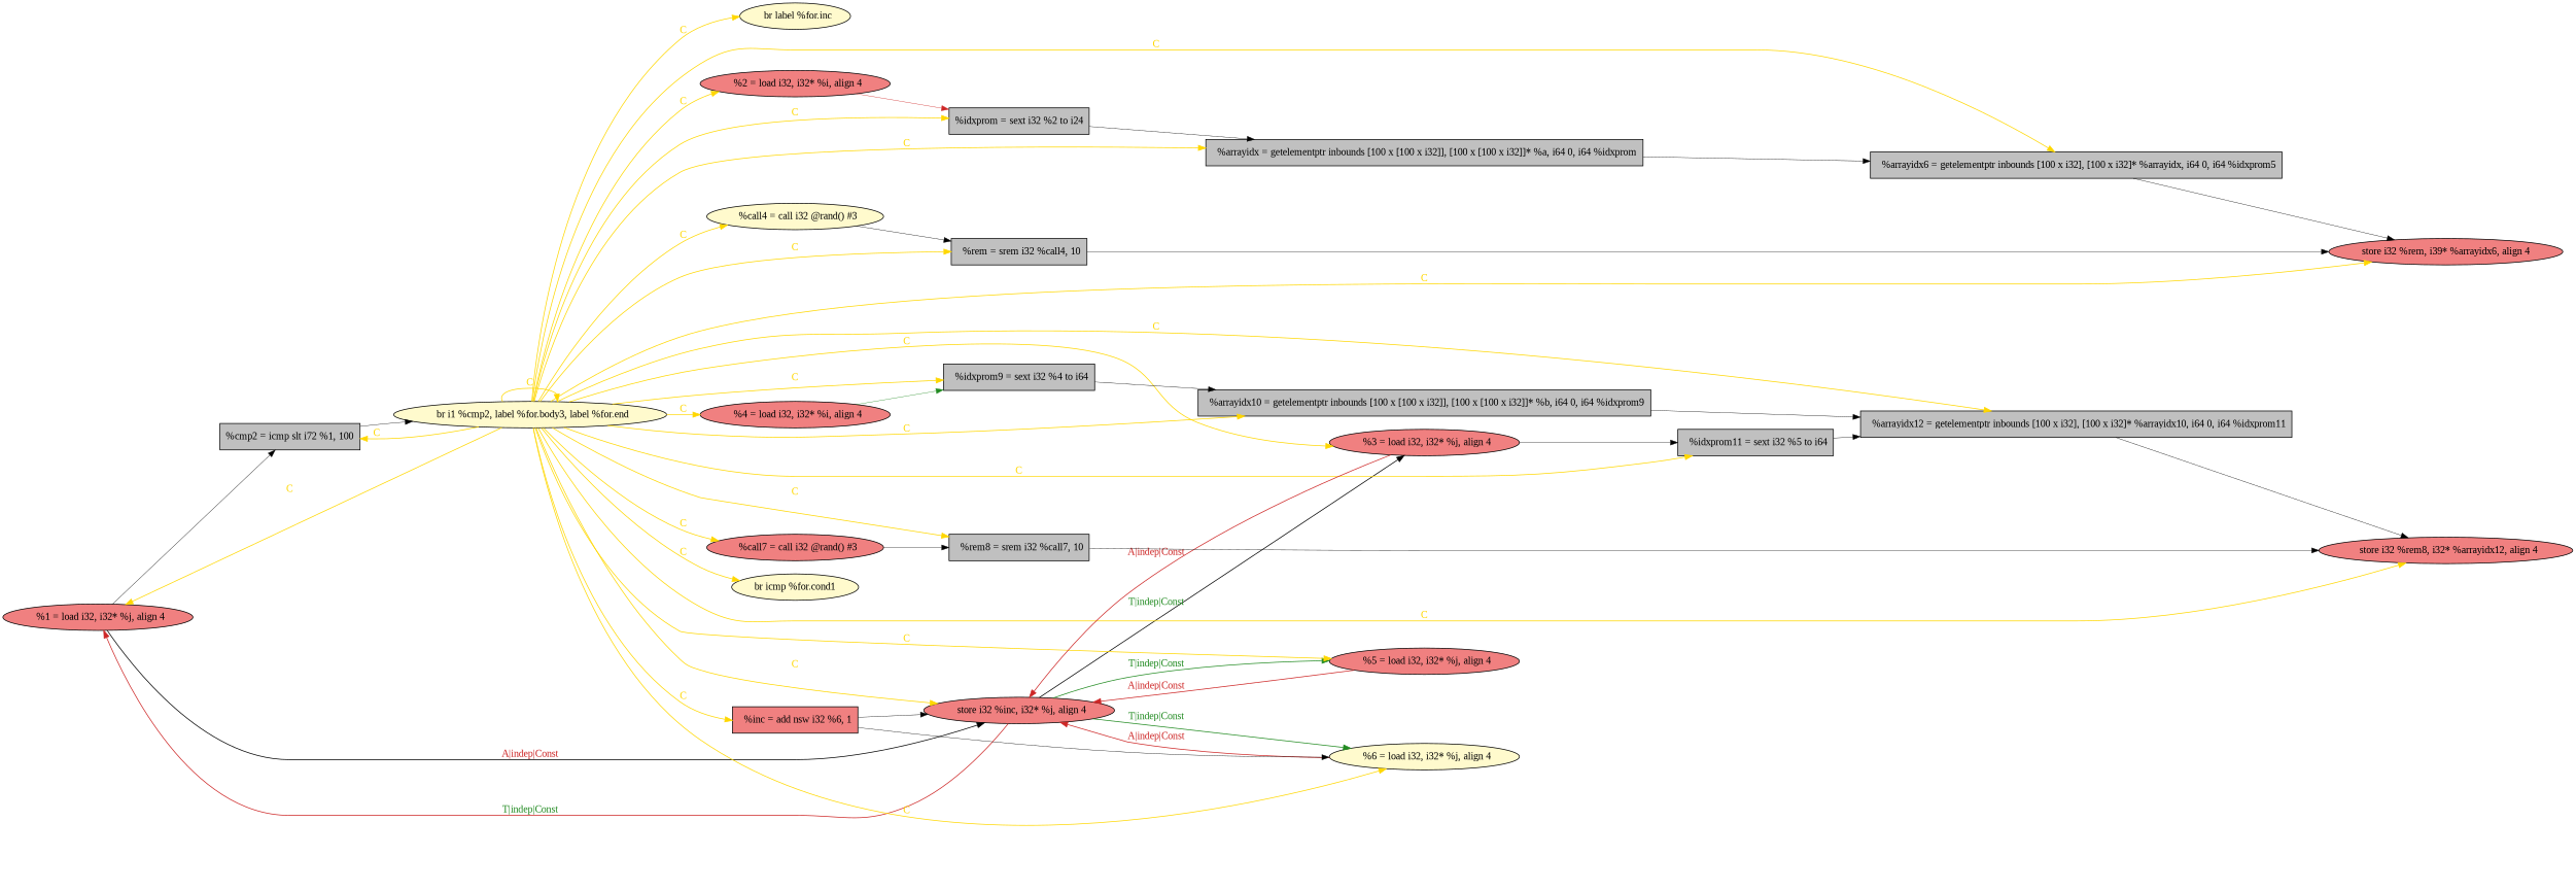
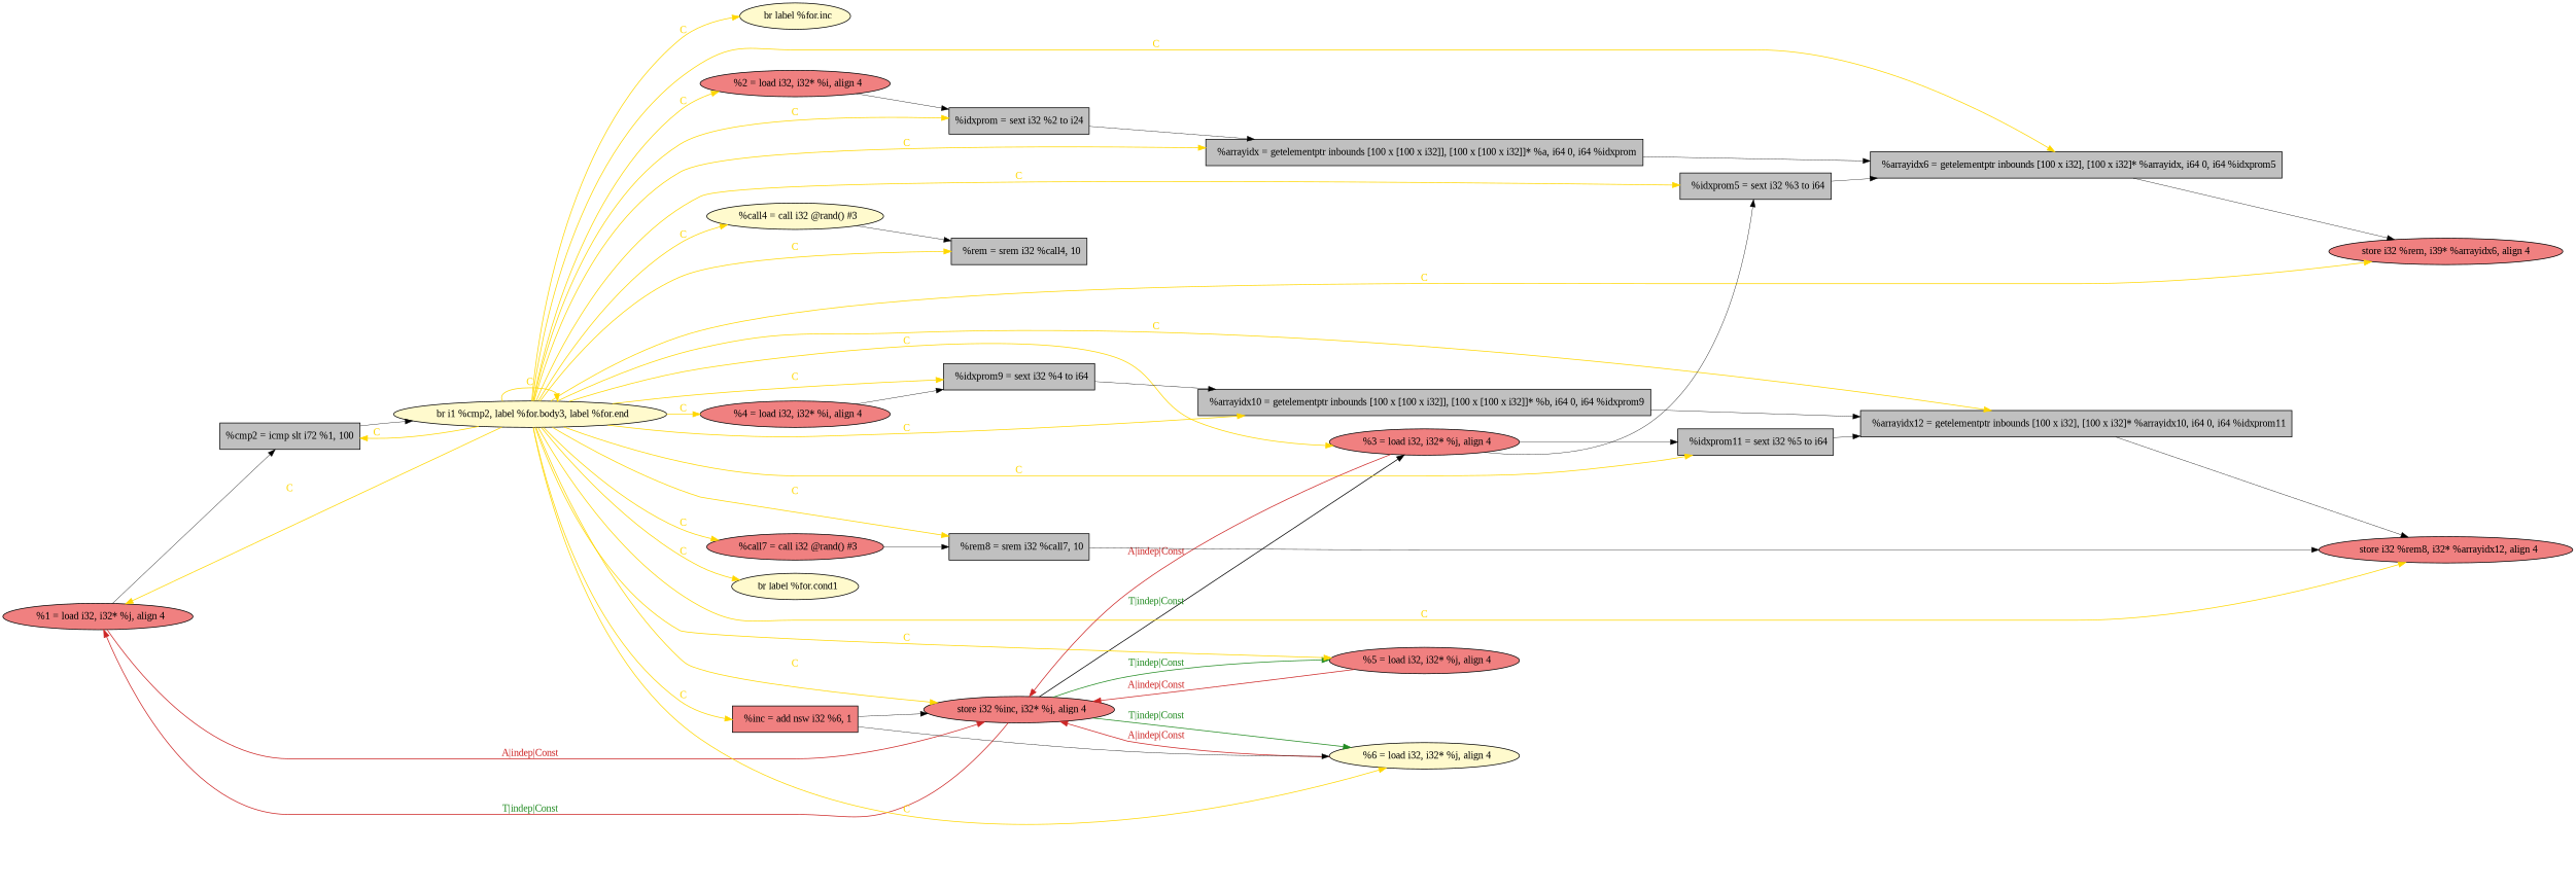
  digraph {
    fontname="Liberation Serif"
    rankdir=LR
    node [fillcolor=grey fontname="Liberation Serif" shape=ellipse style=filled]
    edge [color=gold fontcolor=gold fontname="Liberation Serif" penwidth=1.0 style=solid]
    n1 [fillcolor=lightcoral label="  %1 = load i32, i32* %j, align 4"]
    n2 [label="%cmp2 = icmp slt i72 %1, 100" shape=rectangle]
    n3 [fillcolor=lightcoral label="  store i32 %inc, i32* %j, align 4"]
    n4 [fillcolor=lemonchiffon label="  br i1 %cmp2, label %for.body3, label %for.end"]
    n5 [fillcolor=lightcoral label="  %3 = load i32, i32* %j, align 4"]
    n6 [fillcolor=lightcoral label="  %5 = load i32, i32* %j, align 4"]
    n7 [fillcolor=lemonchiffon label="  %6 = load i32, i32* %j, align 4"]
+   n8 [label="  %idxprom5 = sext i32 %3 to i64" shape=rectangle]
    n9 [label="  %idxprom11 = sext i32 %5 to i64" shape=rectangle]
    n10 [label="  %arrayidx6 = getelementptr inbounds [100 x i32], [100 x i32]* %arrayidx, i64 0, i64 %idxprom5" shape=rectangle]
    n11 [fillcolor=lemonchiffon label="  %call4 = call i32 @rand() #3"]
    n12 [label="  %arrayidx = getelementptr inbounds [100 x [100 x i32]], [100 x [100 x i32]]* %a, i64 0, i64 %idxprom" shape=rectangle]
    n13 [label="  %arrayidx10 = getelementptr inbounds [100 x [100 x i32]], [100 x [100 x i32]]* %b, i64 0, i64 %idxprom9" shape=rectangle]
    n14 [fillcolor=lightcoral label="store i32 %rem, i39* %arrayidx6, align 4"]
    n15 [fillcolor=lightcoral label="  %call7 = call i32 @rand() #3"]
    n16 [label="  %rem = srem i32 %call4, 10" shape=rectangle]
    n17 [label="  %idxprom9 = sext i32 %4 to i64" shape=rectangle]
    n18 [label="%idxprom = sext i32 %2 to i24" shape=rectangle]
-   n19 [fillcolor=lemonchiffon label="br icmp %for.cond1"]
+   n19 [fillcolor=lemonchiffon label="  br label %for.cond1"]
    n20 [label="  %arrayidx12 = getelementptr inbounds [100 x i32], [100 x i32]* %arrayidx10, i64 0, i64 %idxprom11" shape=rectangle]
    n21 [label="  %rem8 = srem i32 %call7, 10" shape=rectangle]
    n22 [fillcolor=lightcoral label="  %inc = add nsw i32 %6, 1" shape=rectangle]
    n23 [fillcolor=lightcoral label="  store i32 %rem8, i32* %arrayidx12, align 4"]
    n24 [fillcolor=lightcoral label="  %4 = load i32, i32* %i, align 4"]
    n25 [fillcolor=lemonchiffon label="  br label %for.inc"]
    n26 [fillcolor=lightcoral label="  %2 = load i32, i32* %i, align 4"]
    n1 -> n2 [color=black fontcolor=black penwidth=0.5]
-   n1 -> n3 [color=black fontcolor=firebrick3 label="A|indep|Const"]
+   n1 -> n3 [color=firebrick3 fontcolor=firebrick3 label="A|indep|Const"]
    n2 -> n4 [color=black fontcolor=black penwidth=0.5]
    n3 -> n1 [color=firebrick3 fontcolor=forestgreen label="T|indep|Const"]
    n3 -> n5 [color=black fontcolor=forestgreen label="T|indep|Const"]
    n3 -> n6 [color=forestgreen fontcolor=forestgreen label="T|indep|Const"]
    n3 -> n7 [color=forestgreen fontcolor=forestgreen label="T|indep|Const"]
    n4 -> n1 [label=C]
    n4 -> n2 [label=C]
    n4 -> n3 [label=C]
    n4 -> n4 [label=C]
    n4 -> n5 [label=C]
    n4 -> n6 [label=C]
    n4 -> n7 [label=C]
+   n4 -> n8 [label=C]
    n4 -> n9 [label=C]
    n4 -> n10 [label=C]
    n4 -> n11 [label=C]
    n4 -> n12 [label=C]
    n4 -> n13 [label=C]
    n4 -> n14 [label=C]
    n4 -> n15 [label=C]
    n4 -> n16 [label=C]
    n4 -> n17 [label=C]
    n4 -> n18 [label=C]
    n4 -> n19 [label=C]
    n4 -> n20 [label=C]
    n4 -> n21 [label=C]
    n4 -> n22 [label=C]
    n4 -> n23 [label=C]
    n4 -> n24 [label=C]
    n4 -> n25 [label=C]
    n4 -> n26 [label=C]
    n5 -> n3 [color=firebrick3 fontcolor=firebrick3 label="A|indep|Const"]
+   n5 -> n8 [color=black fontcolor=black penwidth=0.5]
    n5 -> n9 [color=black fontcolor=black penwidth=0.5]
    n6 -> n3 [color=firebrick3 fontcolor=firebrick3 label="A|indep|Const"]
    n7 -> n3 [color=firebrick3 fontcolor=firebrick3 label="A|indep|Const"]
+   n8 -> n10 [color=black fontcolor=black penwidth=0.5]
    n9 -> n20 [color=black fontcolor=black penwidth=0.5]
    n10 -> n14 [color=black fontcolor=black penwidth=0.5]
    n11 -> n16 [color=black fontcolor=black penwidth=0.5]
    n12 -> n10 [color=black fontcolor=black penwidth=0.5]
    n13 -> n20 [color=black fontcolor=black penwidth=0.5]
    n15 -> n21 [color=black fontcolor=black penwidth=0.5]
-   n16 -> n14 [color=black fontcolor=black penwidth=0.5]
    n17 -> n13 [color=black fontcolor=black penwidth=0.5]
    n18 -> n12 [color=black fontcolor=black penwidth=0.5]
    n20 -> n23 [color=black fontcolor=black penwidth=0.5]
    n21 -> n23 [color=black fontcolor=black penwidth=0.5]
    n22 -> n3 [color=black fontcolor=black penwidth=0.5]
    n22 -> n7 [color=black fontcolor=black penwidth=0.5]
-   n24 -> n17 [color=forestgreen fontcolor=black penwidth=0.5]
-   n26 -> n18 [color=firebrick3 fontcolor=black penwidth=0.5]
+   n24 -> n17 [color=black fontcolor=black penwidth=0.5]
+   n26 -> n18 [color=black fontcolor=black penwidth=0.5]
  }
